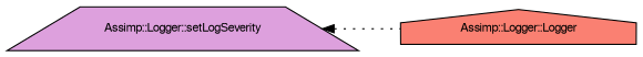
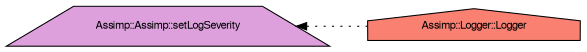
  digraph {
    rankdir=LR
    node [color=black fontname=FreeSans fontsize=10 style=filled]
-   n1 [fillcolor=plum fontcolor=black height=0.2 label="Assimp::Logger::setLogSeverity" shape=trapezium width=0.4]
+   n1 [fillcolor=plum fontcolor=black height=0.2 label="Assimp::Assimp::setLogSeverity" shape=trapezium width=0.4]
    n2 [height=0.2 label="Assimp::Logger::Logger" shape=house width=0.4 fillcolor=salmon]
    n1 -> n2 [color=black dir=back fontname=FreeSans fontsize=10 labelfontname=FreeSans labelfontsize=10 style=dotted]
  }
